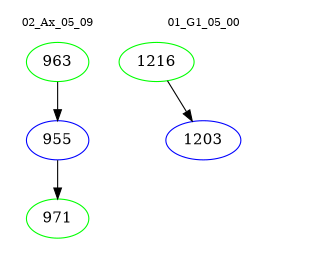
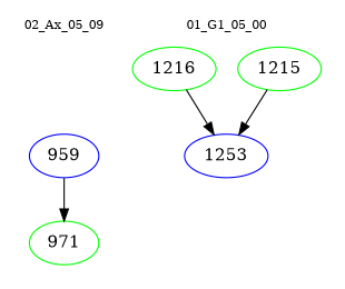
  digraph {
    node [color=green]
    edge [color=black]
-   n1 [label=963]
-   n2 [color=blue label=955]
+   n2 [color=blue label=959]
    n3 [label=971]
-   n5 [color=blue label=1203]
+   n4 [label=1215]
+   n5 [color=blue label=1253]
    n6 [label=1216]
    subgraph cluster_1 {
      color=white
      fontsize=10
      label="02_Ax_05_09"
-     n1
      n2
      n3
    }
    subgraph cluster_2 {
      color=white
      fontsize=10
      label="01_G1_05_00"
+     n4
      n5
      n6
    }
-   n1 -> n2
    n2 -> n3
+   n4 -> n5
    n6 -> n5
  }
